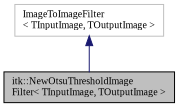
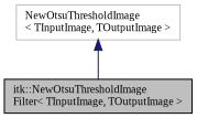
  digraph {
    fontname="Liberation Serif"
    node [fontname="Liberation Serif" fontsize=10 shape=record]
    n1 [color=black fillcolor=grey75 fontcolor=black height=0.2 label="itk::NewOtsuThresholdImage\lFilter\< TInputImage, TOutputImage \>" style=filled width=0.4]
-   n2 [color=grey75 height=0.2 label="ImageToImageFilter\l\< TInputImage, TOutputImage \>" width=0.4]
+   n2 [color=grey75 height=0.2 label="NewOtsuThresholdImage\l\< TInputImage, TOutputImage \>" width=0.4]
    n2 -> n1 [color=midnightblue dir=back fontname="Liberation Serif" fontsize=10 labelfontname=Helvetica labelfontsize=10 style=solid]
  }
